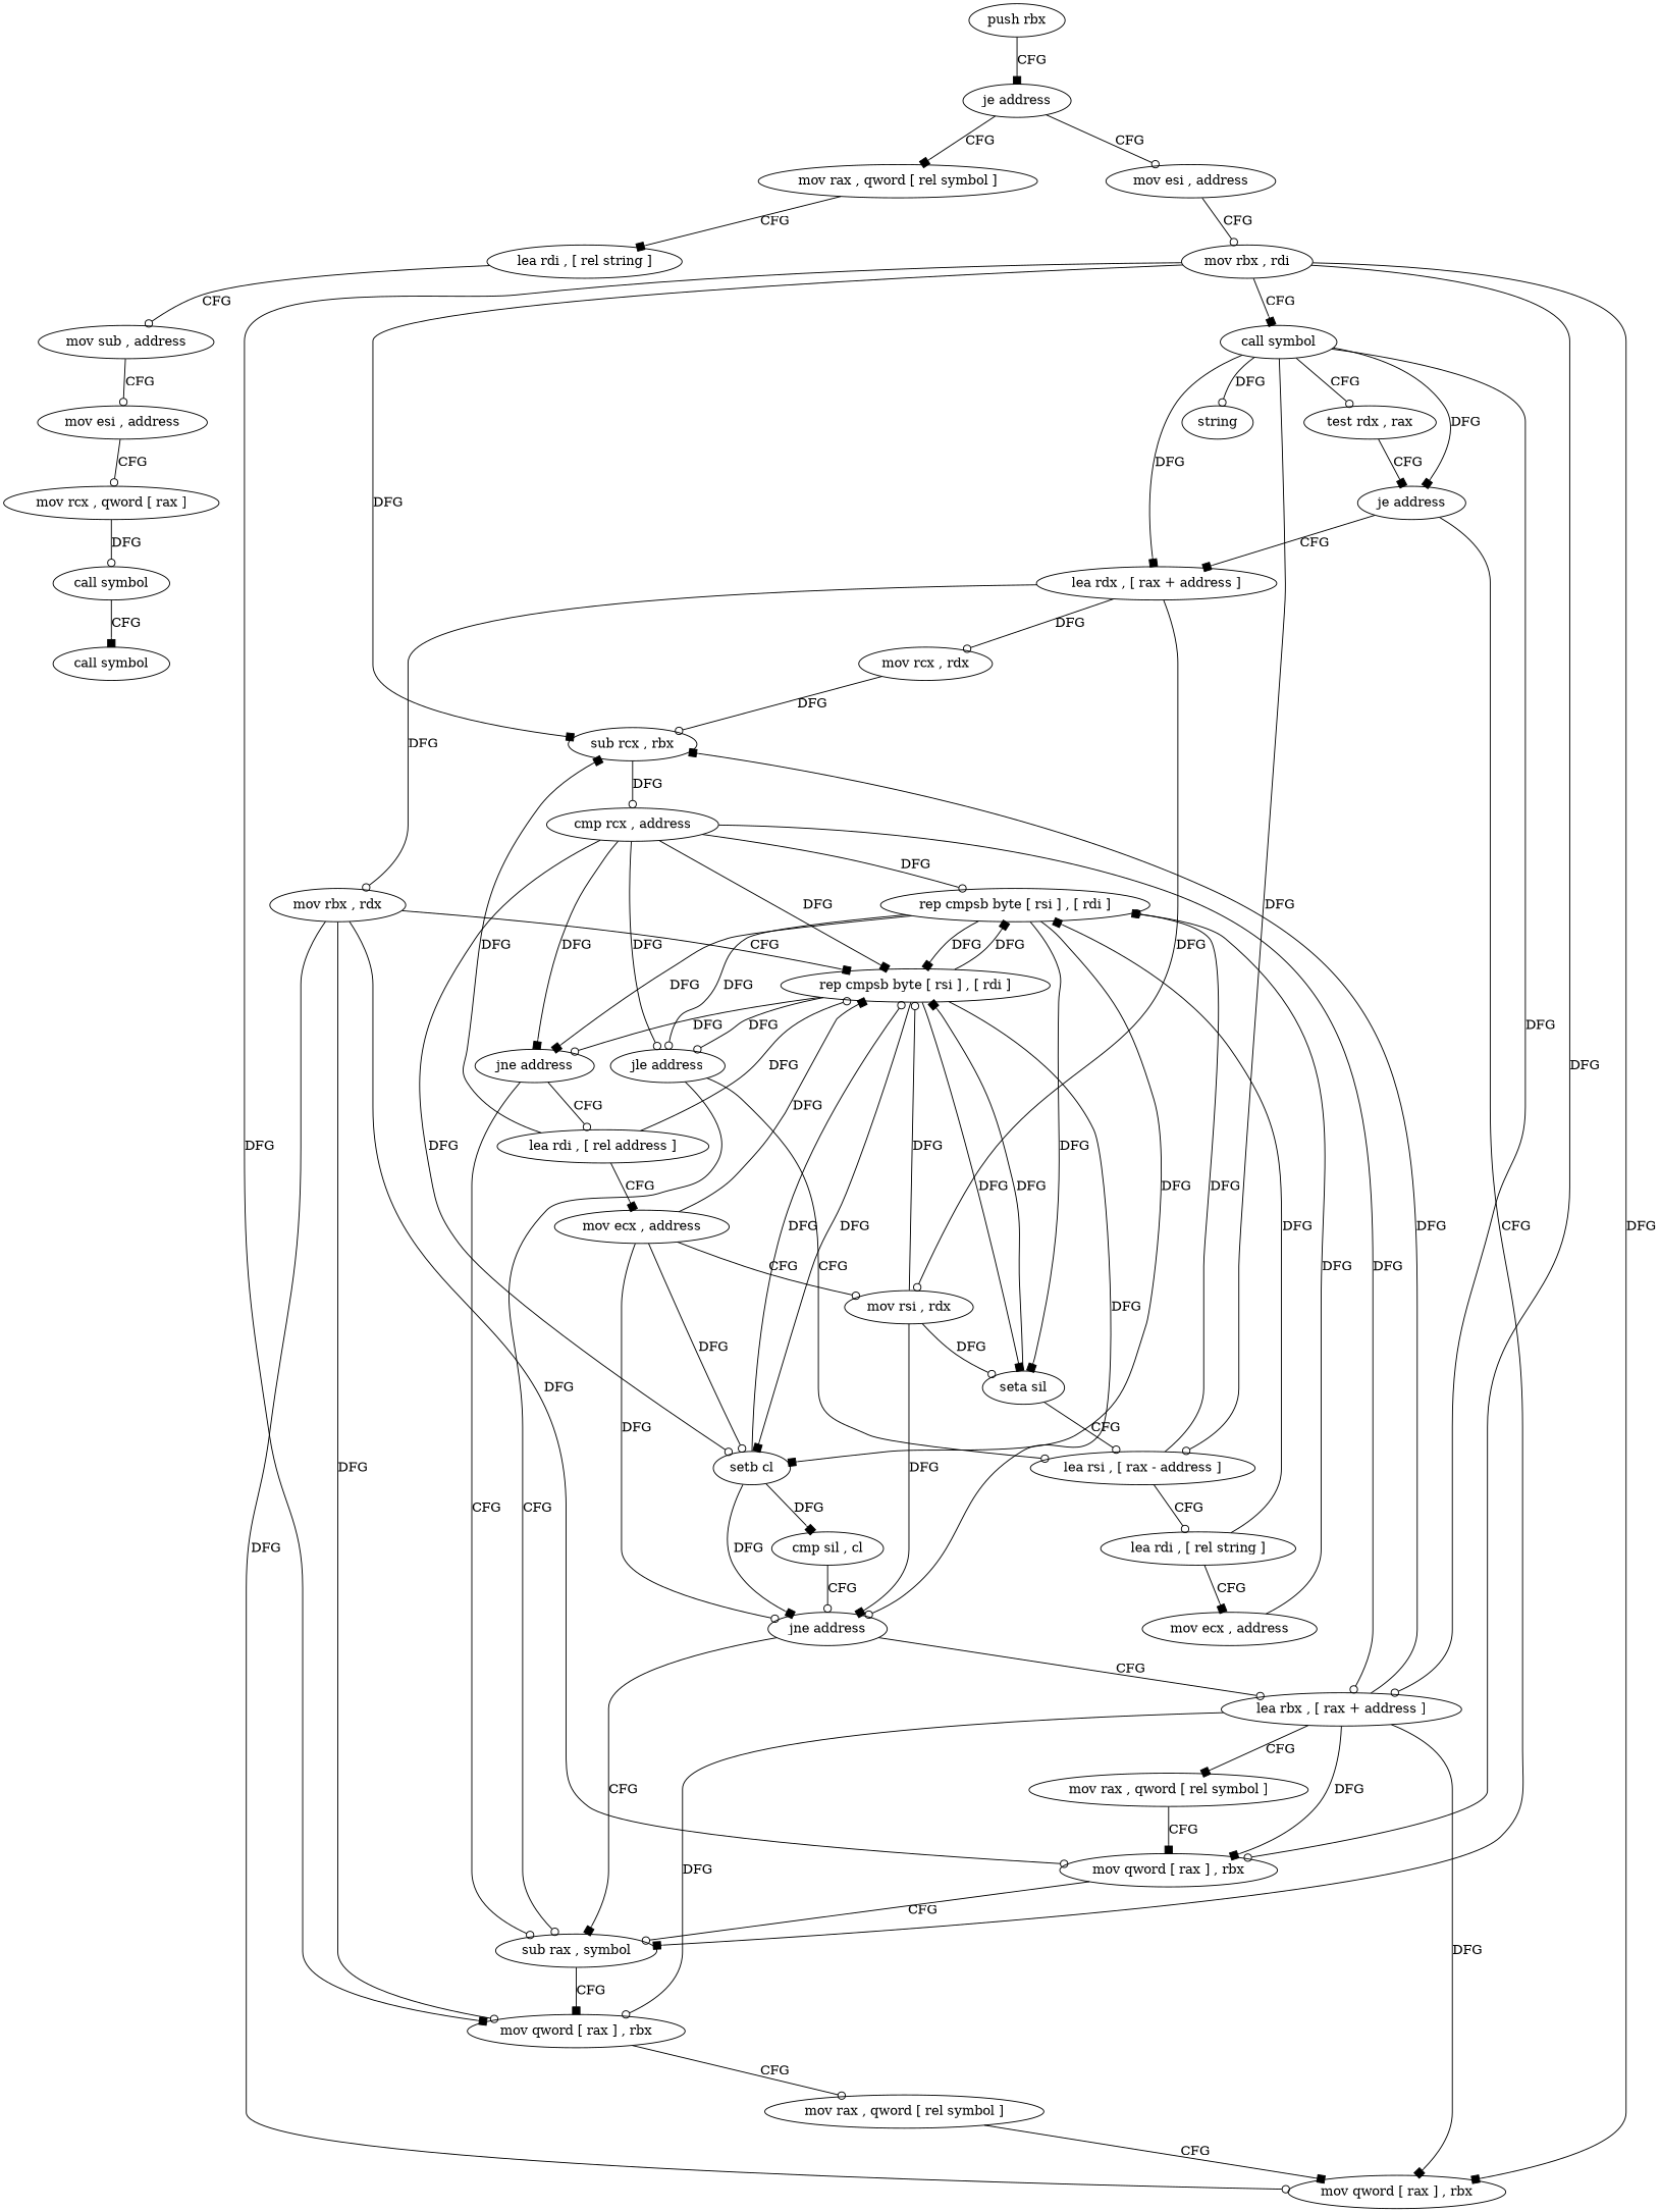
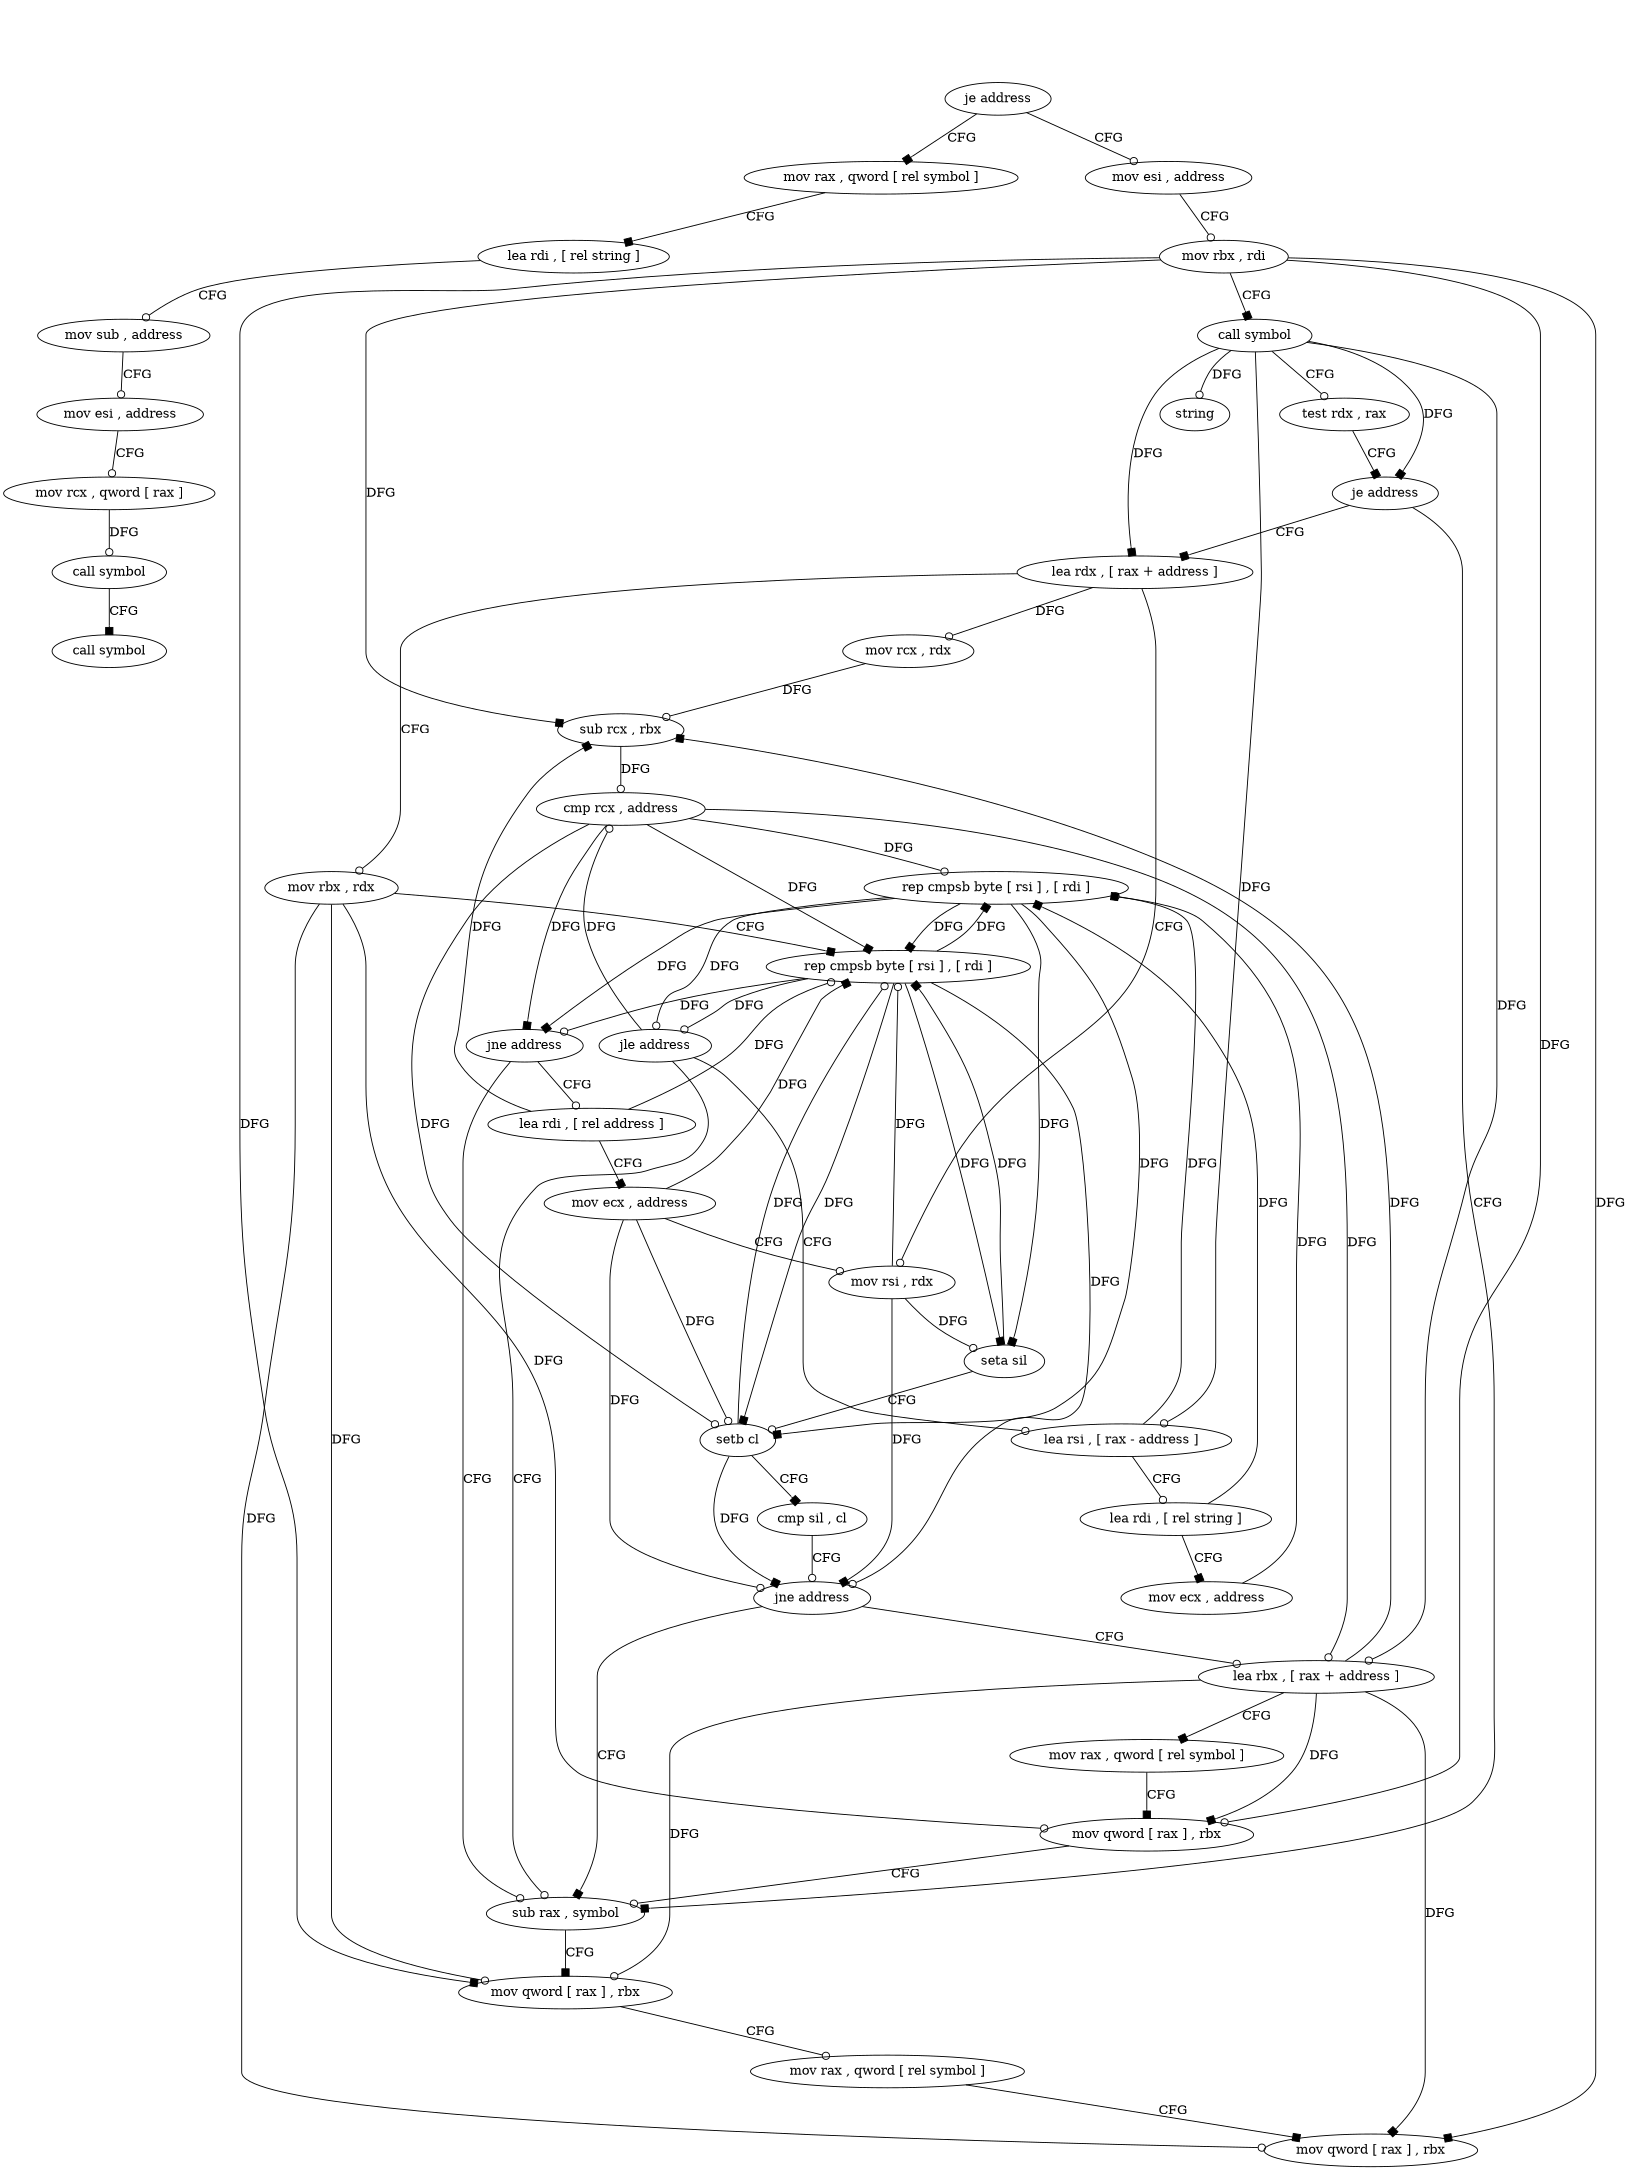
  digraph {
    edge [arrowhead=odot]
-   n1 [label="push rbx"]
    n2 [label="je address"]
    n3 [label="mov rax , qword [ rel symbol ]"]
    n4 [label="mov esi , address"]
    n5 [label="lea rdi , [ rel string ]"]
    n6 [label="mov rbx , rdi"]
    n7 [label="mov sub , address"]
    n8 [label="call symbol"]
    n9 [label="mov qword [ rax ] , rbx"]
    n10 [label="mov qword [ rax ] , rbx"]
    n11 [label="sub rcx , rbx"]
    n12 [label="mov qword [ rax ] , rbx"]
    n13 [label="mov esi , address"]
    n14 [label="mov rcx , qword [ rax ]"]
    n15 [label="call symbol"]
    n16 [label="call symbol"]
    n17 [label="test rdx , rax"]
    n18 [label="je address"]
    n19 [label="lea rdx , [ rax + address ]"]
    n20 [label=string]
    n21 [label="lea rsi , [ rax - address ]"]
    n22 [label="lea rbx , [ rax + address ]"]
    n23 [label="mov rax , qword [ rel symbol ]"]
    n24 [label="cmp rcx , address"]
    n25 [label="sub rax , symbol"]
    n26 [label="mov rcx , rdx"]
    n27 [label="mov rsi , rdx"]
    n28 [label="mov rbx , rdx"]
    n29 [label="rep cmpsb byte [ rsi ] , [ rdi ]"]
    n30 [label="lea rdi , [ rel string ]"]
    n31 [label="mov rax , qword [ rel symbol ]"]
    n32 [label="rep cmpsb byte [ rsi ] , [ rdi ]"]
    n33 [label="seta sil"]
    n34 [label="jne address"]
    n35 [label="jle address"]
    n36 [label="jne address"]
    n37 [label="setb cl"]
    n38 [label="lea rdi , [ rel address ]"]
    n39 [label="cmp sil , cl"]
    n40 [label="mov ecx , address"]
    n41 [label="mov ecx , address"]
-   n1 -> n2 [arrowhead=box label=CFG]
    n2 -> n3 [arrowhead=box label=CFG]
    n2 -> n4 [label=CFG]
    n3 -> n5 [arrowhead=box label=CFG]
    n4 -> n6 [label=CFG]
    n5 -> n7 [label=CFG]
    n6 -> n8 [arrowhead=box label=CFG]
    n6 -> n9 [arrowhead=box label=DFG]
    n6 -> n10 [arrowhead=box label=DFG]
    n6 -> n11 [arrowhead=box label=DFG]
    n6 -> n12 [label=DFG]
    n7 -> n13 [label=CFG]
    n8 -> n17 [label=CFG]
    n8 -> n18 [arrowhead=box label=DFG]
    n8 -> n19 [arrowhead=box label=DFG]
    n8 -> n20 [label=DFG]
    n8 -> n21 [label=DFG]
    n8 -> n22 [label=DFG]
    n9 -> n23 [label=CFG]
    n11 -> n24 [label=DFG]
    n12 -> n25 [label=CFG]
    n13 -> n14 [label=CFG]
    n14 -> n15 [label=DFG]
    n15 -> n16 [arrowhead=box label=CFG]
    n17 -> n18 [arrowhead=box label=CFG]
    n18 -> n19 [arrowhead=box label=CFG]
    n18 -> n25 [arrowhead=box label=CFG]
    n19 -> n26 [label=DFG]
-   n19 -> n27 [label=DFG]
-   n19 -> n28 [label=DFG]
+   n19 -> n27 [label=CFG]
+   n19 -> n28 [label=CFG]
    n21 -> n29 [label=DFG]
    n21 -> n30 [label=CFG]
    n22 -> n9 [label=DFG]
    n22 -> n10 [arrowhead=box label=DFG]
    n22 -> n11 [arrowhead=box label=DFG]
    n22 -> n12 [arrowhead=box label=DFG]
    n22 -> n31 [arrowhead=box label=CFG]
    n23 -> n10 [arrowhead=box label=CFG]
    n24 -> n22 [label=DFG]
    n24 -> n29 [label=DFG]
    n24 -> n32 [arrowhead=box label=DFG]
-   n24 -> n35 [label=DFG]
+   n35 -> n24 [label=DFG]
    n24 -> n36 [arrowhead=box label=DFG]
    n24 -> n37 [label=DFG]
    n25 -> n9 [arrowhead=box label=CFG]
    n26 -> n11 [label=DFG]
    n27 -> n32 [label=DFG]
    n27 -> n33 [label=DFG]
    n27 -> n34 [arrowhead=box label=DFG]
    n28 -> n9 [label=DFG]
    n28 -> n10 [label=DFG]
    n28 -> n12 [label=DFG]
    n28 -> n32 [arrowhead=box label=CFG]
    n29 -> n32 [arrowhead=box label=DFG]
    n29 -> n33 [arrowhead=box label=DFG]
    n29 -> n35 [label=DFG]
    n29 -> n36 [arrowhead=box label=DFG]
    n29 -> n37 [arrowhead=box label=DFG]
    n30 -> n29 [arrowhead=box label=DFG]
    n30 -> n40 [arrowhead=box label=CFG]
    n31 -> n12 [arrowhead=box label=CFG]
    n32 -> n29 [arrowhead=box label=DFG]
    n32 -> n33 [arrowhead=box label=DFG]
    n32 -> n34 [label=DFG]
    n32 -> n35 [label=DFG]
    n32 -> n36 [label=DFG]
    n32 -> n37 [arrowhead=box label=DFG]
    n33 -> n32 [arrowhead=box label=DFG]
-   n33 -> n21 [label=CFG]
+   n33 -> n37 [label=CFG]
    n34 -> n22 [label=CFG]
    n34 -> n25 [arrowhead=box label=CFG]
    n35 -> n21 [label=CFG]
    n35 -> n25 [label=CFG]
    n36 -> n25 [label=CFG]
    n36 -> n38 [label=CFG]
    n37 -> n32 [label=DFG]
    n37 -> n34 [arrowhead=box label=DFG]
-   n37 -> n39 [arrowhead=box label=DFG]
+   n37 -> n39 [arrowhead=box label=CFG]
    n38 -> n11 [arrowhead=box label=DFG]
    n38 -> n32 [label=DFG]
    n38 -> n41 [arrowhead=box label=CFG]
    n39 -> n34 [label=CFG]
    n40 -> n29 [arrowhead=box label=DFG]
    n41 -> n27 [label=CFG]
    n41 -> n32 [arrowhead=box label=DFG]
    n41 -> n34 [label=DFG]
    n41 -> n37 [label=DFG]
  }
